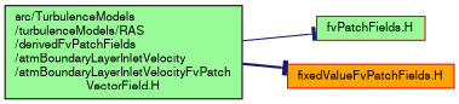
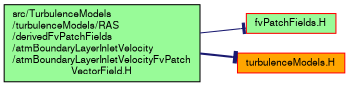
  digraph {
    rankdir=LR
    node [color=red fillcolor=palegreen fontname=FreeSans fontsize=10 shape=record style=filled]
    edge [color=midnightblue fontname=FreeSans fontsize=10 labelfontname=FreeSans labelfontsize=10 arrowhead=tee]
    n1 [color=black fontcolor=black height=0.2 label="src/TurbulenceModels\l/turbulenceModels/RAS\l/derivedFvPatchFields\l/atmBoundaryLayerInletVelocity\l/atmBoundaryLayerInletVelocityFvPatch\lVectorField.H" width=0.4]
    n2 [height=0.2 label="fvPatchFields.H" width=0.4]
-   n3 [height=0.2 label="fixedValueFvPatchFields.H" width=0.4 fillcolor=orange]
+   n3 [height=0.2 label="turbulenceModels.H" width=0.4 fillcolor=orange]
    n1 -> n2 [style=solid]
    n1 -> n3 [style=bold]
  }
